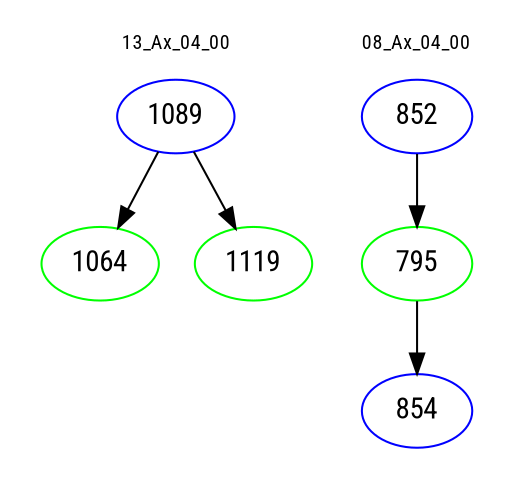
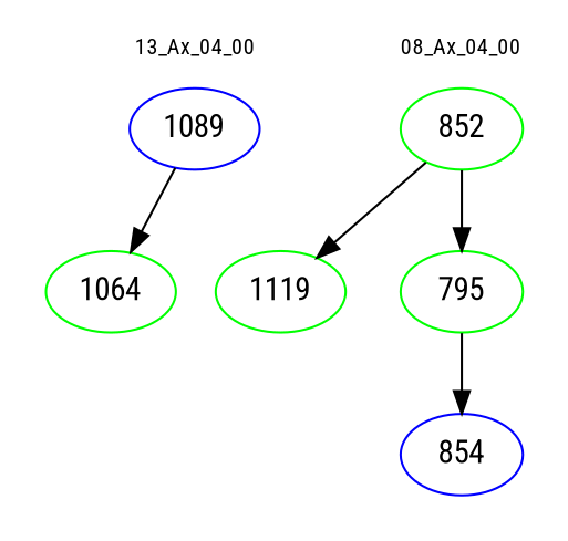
  digraph {
    fontname="Roboto Condensed"
    node [color=blue fontname="Roboto Condensed"]
    edge [color=black fontname="Roboto Condensed"]
    n1 [label=1089]
    n2 [color=green label=1064]
    n3 [color=green label=1119]
-   n4 [label=852]
+   n4 [color=green label=852]
    n5 [color=green label=795]
    n6 [label=854]
    subgraph cluster_1 {
      color=white
      fontsize=10
      label="13_Ax_04_00"
      n1
      n2
      n3
    }
    subgraph cluster_2 {
      color=white
      fontsize=10
      label="08_Ax_04_00"
      n4
      n5
      n6
    }
    n1 -> n2
-   n1 -> n3
+   n4 -> n3
    n4 -> n5
    n5 -> n6
  }
